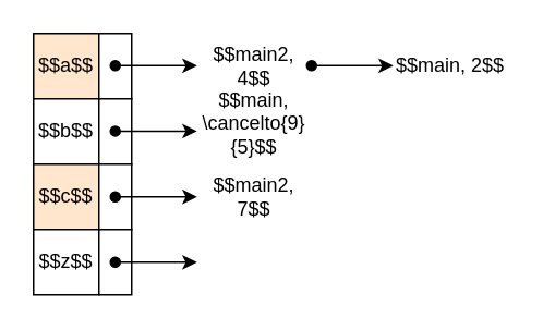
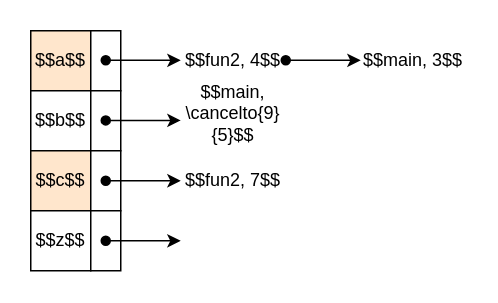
  <mxCell id="0" />
  <mxCell id="1" parent="0" />
  <mxCell id="2" value="$$a$$" style="rounded=0;whiteSpace=wrap;html=1;fillColor=#ffe6cc;" parent="1" vertex="1"><mxGeometry x="20" y="20" width="40" height="40" as="geometry" /></mxCell>
  <mxCell id="3" value="$$b$$" style="rounded=0;whiteSpace=wrap;html=1;fillColor=#FFFFFF;" parent="1" vertex="1"><mxGeometry x="20" y="60" width="40" height="40" as="geometry" /></mxCell>
  <mxCell id="4" value="$$c$$" style="rounded=0;whiteSpace=wrap;html=1;fillColor=#ffe6cc;" parent="1" vertex="1"><mxGeometry x="20" y="100" width="40" height="40" as="geometry" /></mxCell>
  <mxCell id="5" value="$$z$$" style="rounded=0;whiteSpace=wrap;html=1;fillColor=#FFFFFF;" parent="1" vertex="1"><mxGeometry x="20" y="140" width="40" height="40" as="geometry" /></mxCell>
  <mxCell id="6" value="" style="rounded=0;whiteSpace=wrap;html=1;fillColor=#FFFFFF;" parent="1" vertex="1"><mxGeometry x="60" y="20" width="20" height="40" as="geometry" /></mxCell>
  <mxCell id="7" value="" style="rounded=0;whiteSpace=wrap;html=1;fillColor=#FFFFFF;" parent="1" vertex="1"><mxGeometry x="60" y="60" width="20" height="40" as="geometry" /></mxCell>
  <mxCell id="8" value="" style="rounded=0;whiteSpace=wrap;html=1;fillColor=#FFFFFF;" parent="1" vertex="1"><mxGeometry x="60" y="100" width="20" height="40" as="geometry" /></mxCell>
  <mxCell id="9" value="" style="rounded=0;whiteSpace=wrap;html=1;fillColor=#FFFFFF;" parent="1" vertex="1"><mxGeometry x="60" y="140" width="20" height="40" as="geometry" /></mxCell>
  <mxCell id="10" value="" style="endArrow=classic;html=1;rounded=0;strokeWidth=1;startArrow=oval;startFill=1;" parent="1" edge="1"><mxGeometry width="50" height="50" relative="1" as="geometry"><mxPoint x="190" y="39.71" as="sourcePoint" /><mxPoint x="240" y="39.71" as="targetPoint" /></mxGeometry></mxCell>
  <mxCell id="11" value="" style="endArrow=classic;html=1;rounded=0;strokeWidth=1;startArrow=oval;startFill=1;" parent="1" edge="1"><mxGeometry width="50" height="50" relative="1" as="geometry"><mxPoint x="70" y="120" as="sourcePoint" /><mxPoint x="120" y="120" as="targetPoint" /></mxGeometry></mxCell>
  <mxCell id="12" value="" style="endArrow=classic;html=1;rounded=0;strokeWidth=1;startArrow=oval;startFill=1;" parent="1" edge="1"><mxGeometry width="50" height="50" relative="1" as="geometry"><mxPoint x="70" y="160.05" as="sourcePoint" /><mxPoint x="120" y="160.05" as="targetPoint" /></mxGeometry></mxCell>
- <mxCell id="13" value="$$main, 2$$" style="text;html=1;strokeColor=none;fillColor=none;align=center;verticalAlign=middle;whiteSpace=wrap;rounded=0;" parent="1" vertex="1"><mxGeometry x="240" y="20" width="70" height="40" as="geometry" /></mxCell>
+ <mxCell id="13" value="$$main, 3$$" style="text;html=1;strokeColor=none;fillColor=none;align=center;verticalAlign=middle;whiteSpace=wrap;rounded=0;" parent="1" vertex="1"><mxGeometry x="240" y="20" width="70" height="40" as="geometry" /></mxCell>
  <mxCell id="14" value="" style="endArrow=classic;html=1;rounded=0;strokeWidth=1;startArrow=oval;startFill=1;" parent="1" edge="1"><mxGeometry width="50" height="50" relative="1" as="geometry"><mxPoint x="70" y="39.71" as="sourcePoint" /><mxPoint x="120" y="39.71" as="targetPoint" /></mxGeometry></mxCell>
- <mxCell id="15" value="$$main2, 4$$" style="text;html=1;strokeColor=none;fillColor=none;align=center;verticalAlign=middle;whiteSpace=wrap;rounded=0;" parent="1" vertex="1"><mxGeometry x="120" y="20" width="70" height="40" as="geometry" /></mxCell>
- <mxCell id="16" value="$$main2, 7$$" style="text;html=1;strokeColor=none;fillColor=none;align=center;verticalAlign=middle;whiteSpace=wrap;rounded=0;" parent="1" vertex="1"><mxGeometry x="120" y="100" width="70" height="40" as="geometry" /></mxCell>
+ <mxCell id="15" value="$$fun2, 4$$" style="text;html=1;strokeColor=none;fillColor=none;align=center;verticalAlign=middle;whiteSpace=wrap;rounded=0;" parent="1" vertex="1"><mxGeometry x="120" y="20" width="70" height="40" as="geometry" /></mxCell>
+ <mxCell id="16" value="$$fun2, 7$$" style="text;html=1;strokeColor=none;fillColor=none;align=center;verticalAlign=middle;whiteSpace=wrap;rounded=0;" parent="1" vertex="1"><mxGeometry x="120" y="100" width="70" height="40" as="geometry" /></mxCell>
  <mxCell id="17" value="" style="endArrow=classic;html=1;rounded=0;strokeWidth=1;startArrow=oval;startFill=1;" parent="1" edge="1"><mxGeometry width="50" height="50" relative="1" as="geometry"><mxPoint x="70" y="79.76" as="sourcePoint" /><mxPoint x="120" y="79.76" as="targetPoint" /></mxGeometry></mxCell>
  <mxCell id="18" value="$$main, \cancelto{9}{5}$$" style="text;html=1;strokeColor=none;fillColor=none;align=center;verticalAlign=middle;whiteSpace=wrap;rounded=0;" parent="1" vertex="1"><mxGeometry x="120" y="50" width="70" height="50" as="geometry" /></mxCell>
